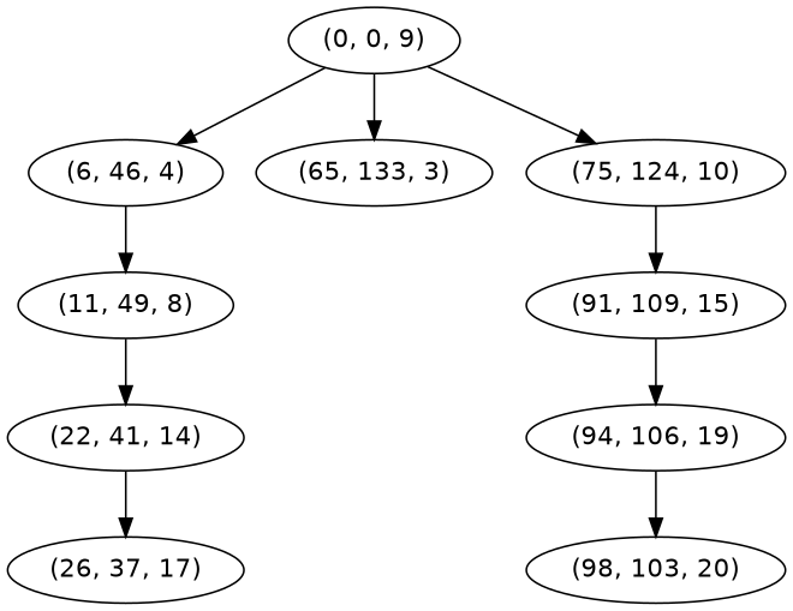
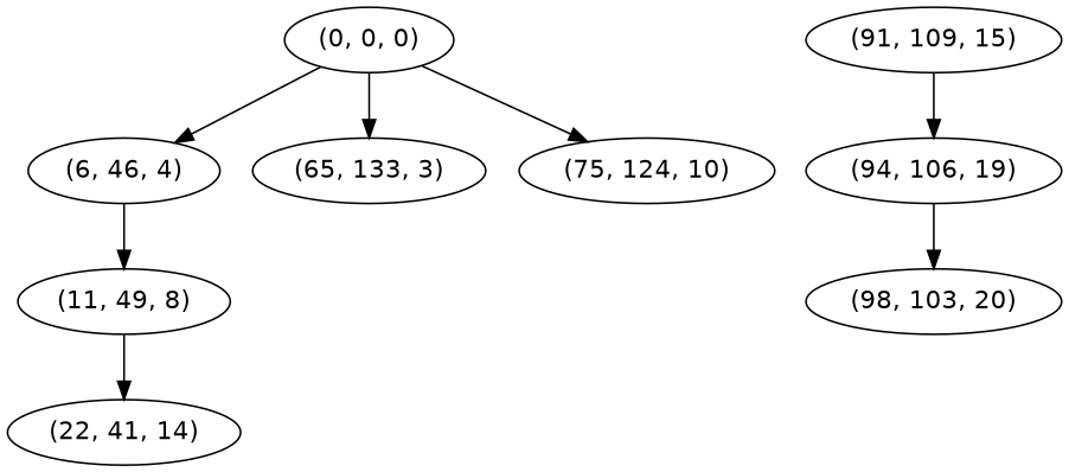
  digraph {
    fontname="DejaVu Sans"
    node [fontname="DejaVu Sans"]
    edge [fontname="DejaVu Sans"]
    n1 [label="(6, 46, 4)"]
-   "(0, 0, 0)" [label="(0, 0, 9)"]
+   "(0, 0, 0)"
    "(65, 133, 3)"
    "(75, 124, 10)"
    "(11, 49, 8)"
    "(22, 41, 14)"
-   "(26, 37, 17)"
    n8 [label="(91, 109, 15)"]
    "(94, 106, 19)"
    "(98, 103, 20)"
    n1 -> "(11, 49, 8)"
    "(0, 0, 0)" -> n1
    "(0, 0, 0)" -> "(65, 133, 3)"
    "(0, 0, 0)" -> "(75, 124, 10)"
-   "(75, 124, 10)" -> n8
    "(11, 49, 8)" -> "(22, 41, 14)"
-   "(22, 41, 14)" -> "(26, 37, 17)"
    n8 -> "(94, 106, 19)"
    "(94, 106, 19)" -> "(98, 103, 20)"
  }
